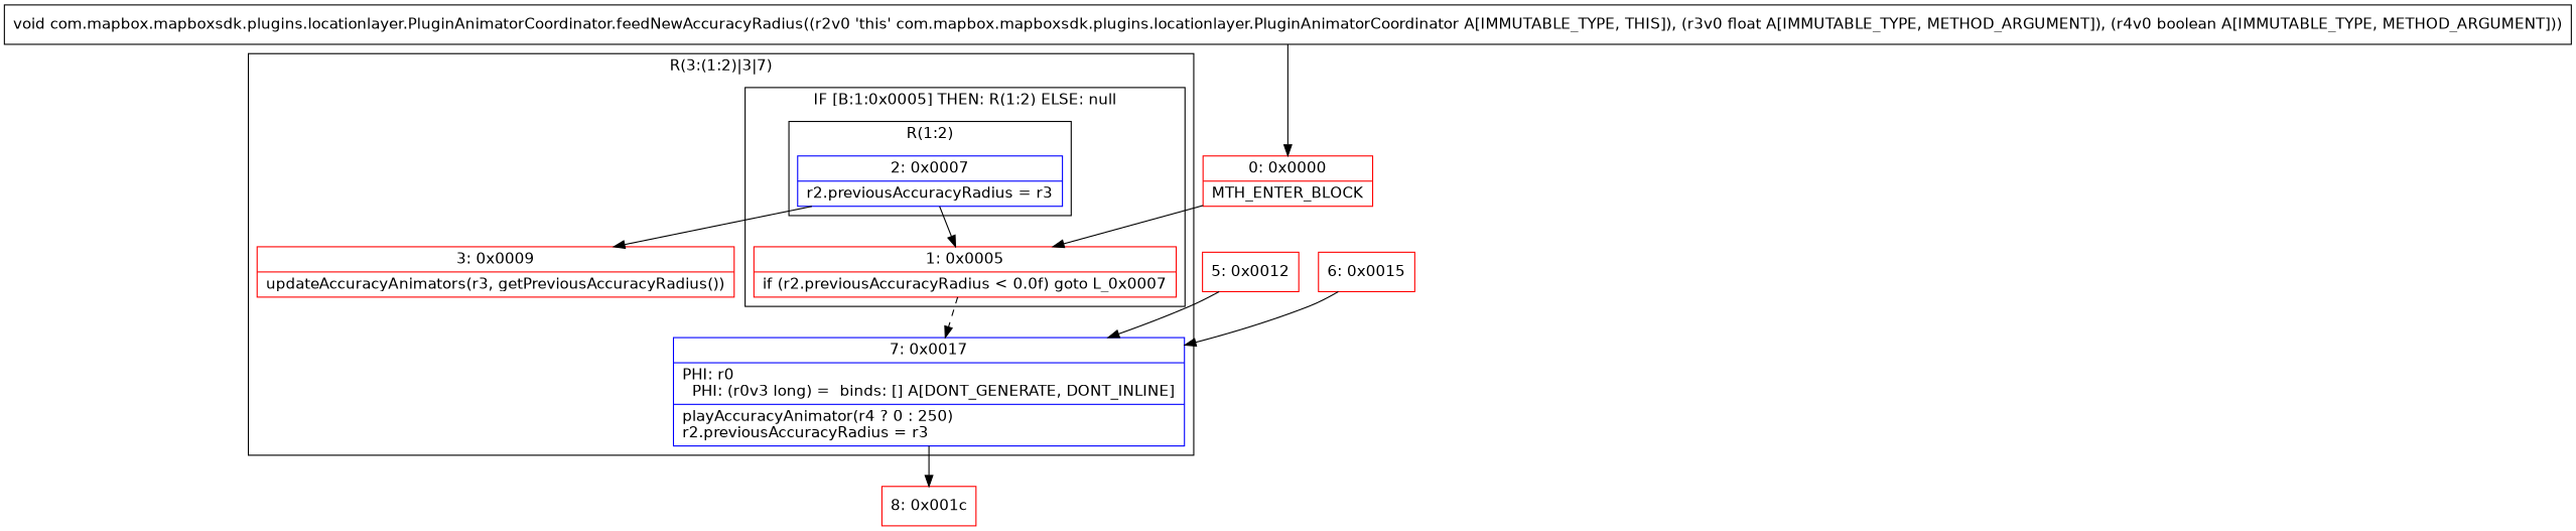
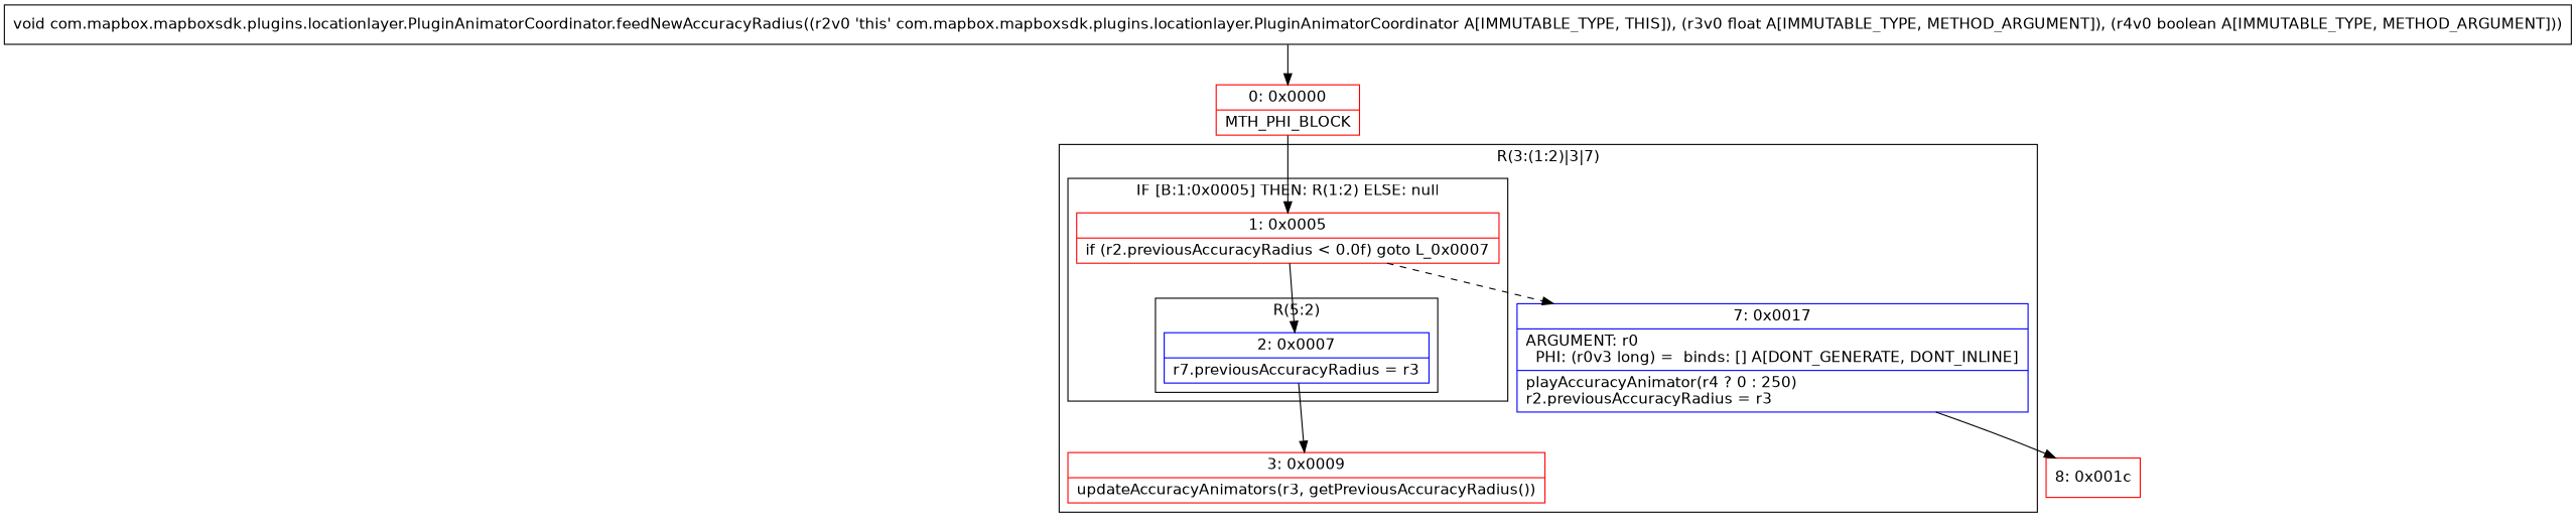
  digraph {
    fontname="DejaVu Sans"
    node [color=red fontname="DejaVu Sans" shape=record]
    edge [fontname="DejaVu Sans"]
-   n1 [color=blue label="{2\:\ 0x0007|r2.previousAccuracyRadius = r3\l}"]
+   n1 [color=blue label="{2\:\ 0x0007|r7.previousAccuracyRadius = r3\l}"]
    n2 [label="{1\:\ 0x0005|if (r2.previousAccuracyRadius \< 0.0f) goto L_0x0007\l}"]
    n3 [label="{3\:\ 0x0009|updateAccuracyAnimators(r3, getPreviousAccuracyRadius())\l}"]
-   n4 [color=blue label="{7\:\ 0x0017|PHI: r0 \l  PHI: (r0v3 long) =  binds: [] A[DONT_GENERATE, DONT_INLINE]\l|playAccuracyAnimator(r4 ? 0 : 250)\lr2.previousAccuracyRadius = r3\l}"]
+   n4 [color=blue label="{7\:\ 0x0017|ARGUMENT: r0 \l  PHI: (r0v3 long) =  binds: [] A[DONT_GENERATE, DONT_INLINE]\l|playAccuracyAnimator(r4 ? 0 : 250)\lr2.previousAccuracyRadius = r3\l}"]
    n5 [label="{8\:\ 0x001c}"]
-   n6 [label="{0\:\ 0x0000|MTH_ENTER_BLOCK\l}"]
-   n7 [label="{5\:\ 0x0012}"]
-   n8 [label="{6\:\ 0x0015}"]
+   n6 [label="{0\:\ 0x0000|MTH_PHI_BLOCK\l}"]
    n9 [label="{void com.mapbox.mapboxsdk.plugins.locationlayer.PluginAnimatorCoordinator.feedNewAccuracyRadius((r2v0 'this' com.mapbox.mapboxsdk.plugins.locationlayer.PluginAnimatorCoordinator A[IMMUTABLE_TYPE, THIS]), (r3v0 float A[IMMUTABLE_TYPE, METHOD_ARGUMENT]), (r4v0 boolean A[IMMUTABLE_TYPE, METHOD_ARGUMENT])) }" color=""]
    subgraph cluster_1 {
      label="R(3:(1:2)|3|7)"
      n3
      n4
      subgraph cluster_2 {
        label="IF [B:1:0x0005] THEN: R(1:2) ELSE: null"
        n2
        subgraph cluster_3 {
-         label="R(1:2)"
+         label="R(5:2)"
          n1
        }
      }
    }
    n1 -> n3
-   n1 -> n2
+   n2 -> n1
    n2 -> n4 [style=dashed]
    n4 -> n5
    n6 -> n2
-   n7 -> n4
-   n8 -> n4
    n9 -> n6
  }
